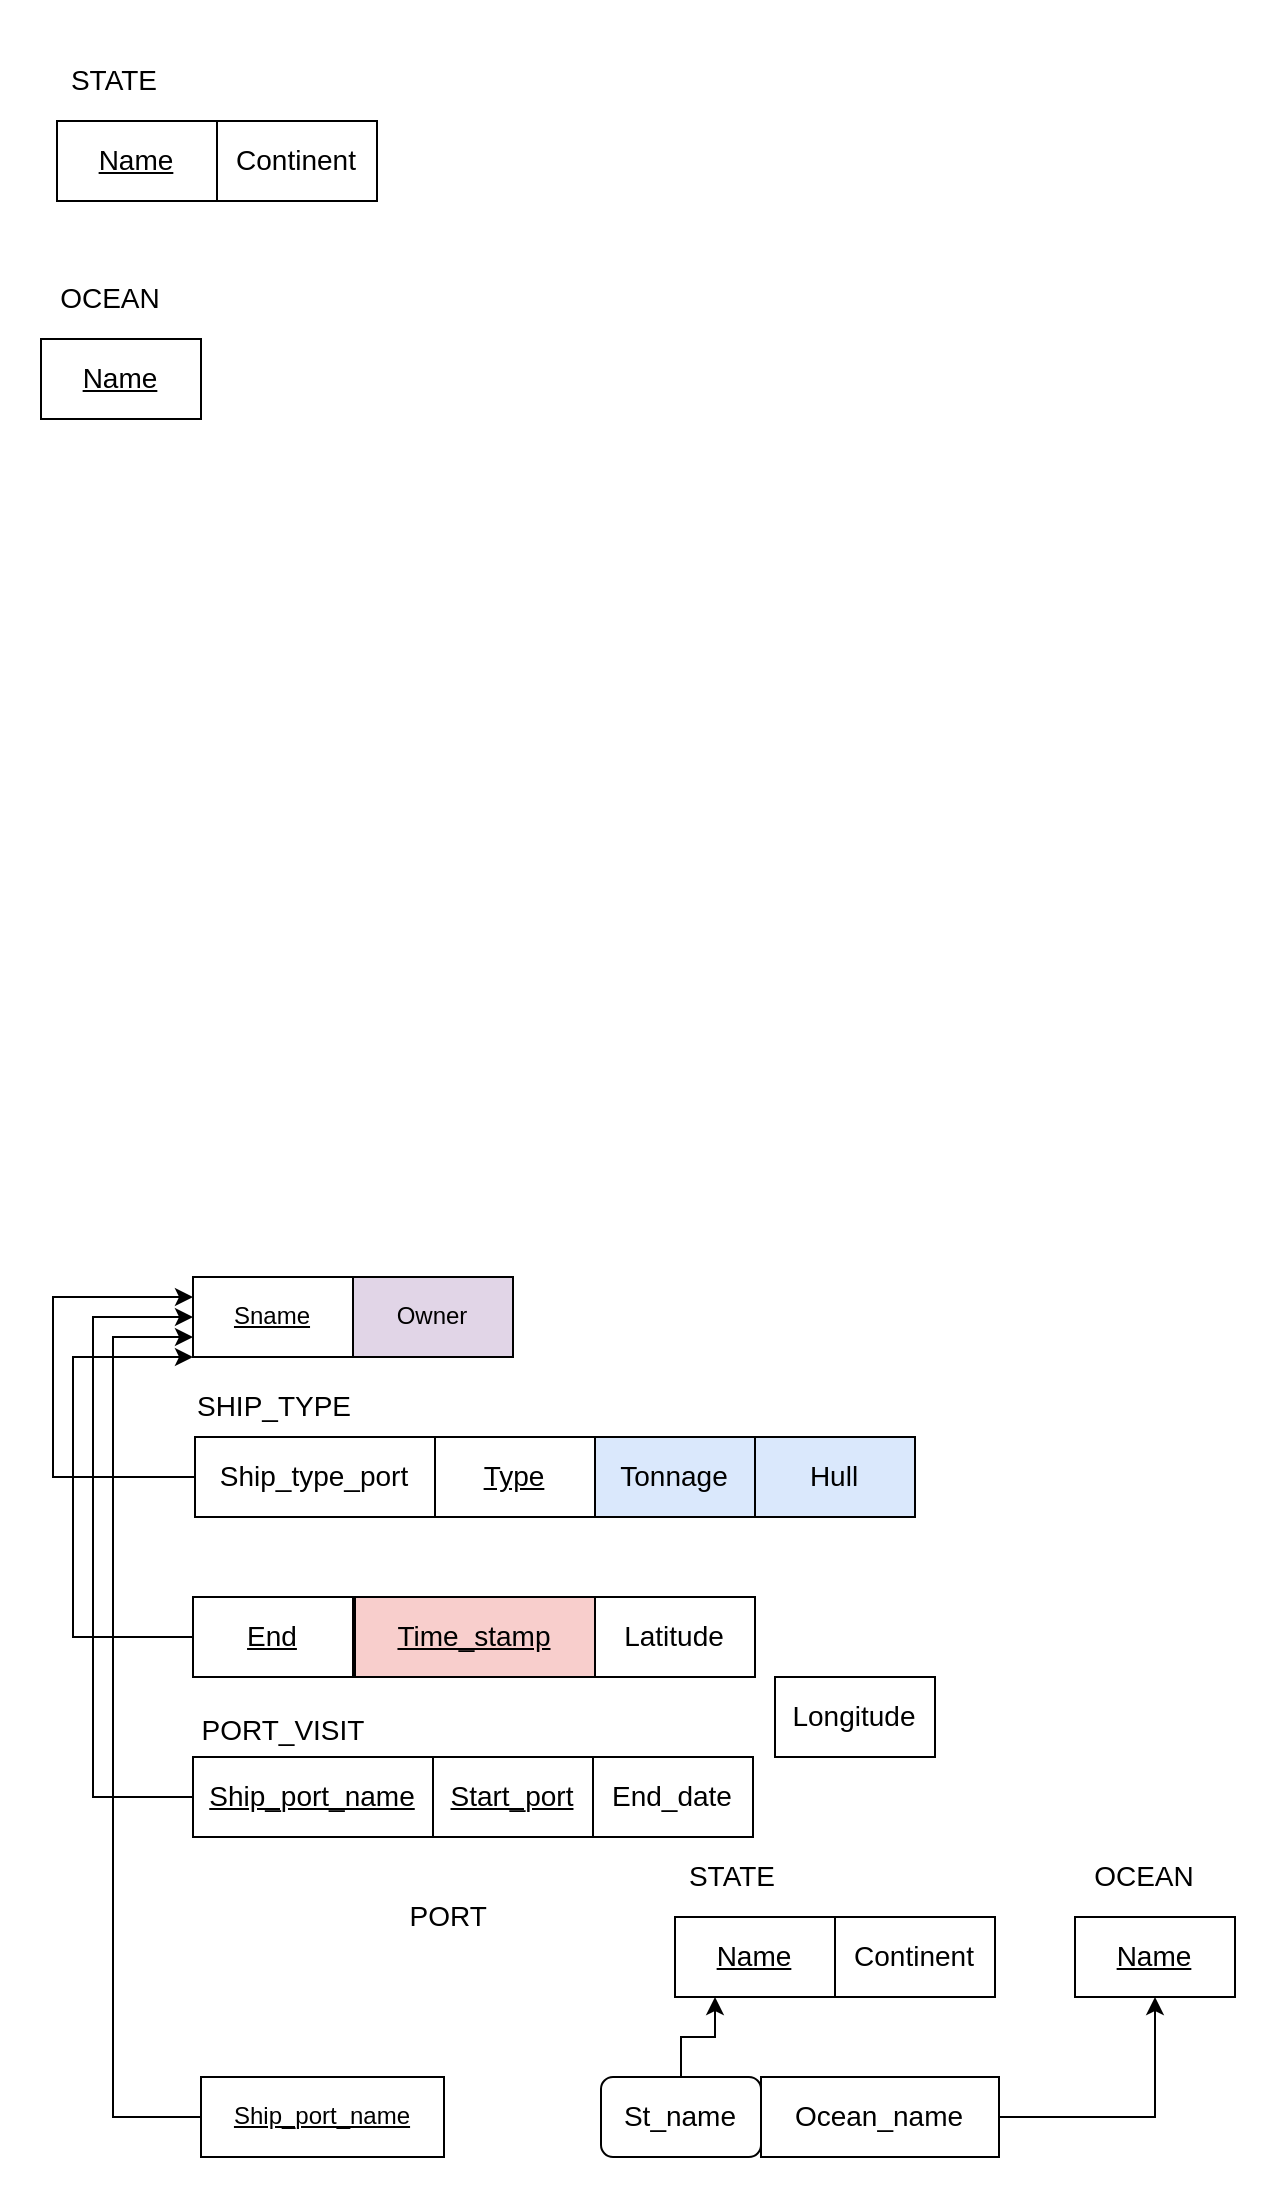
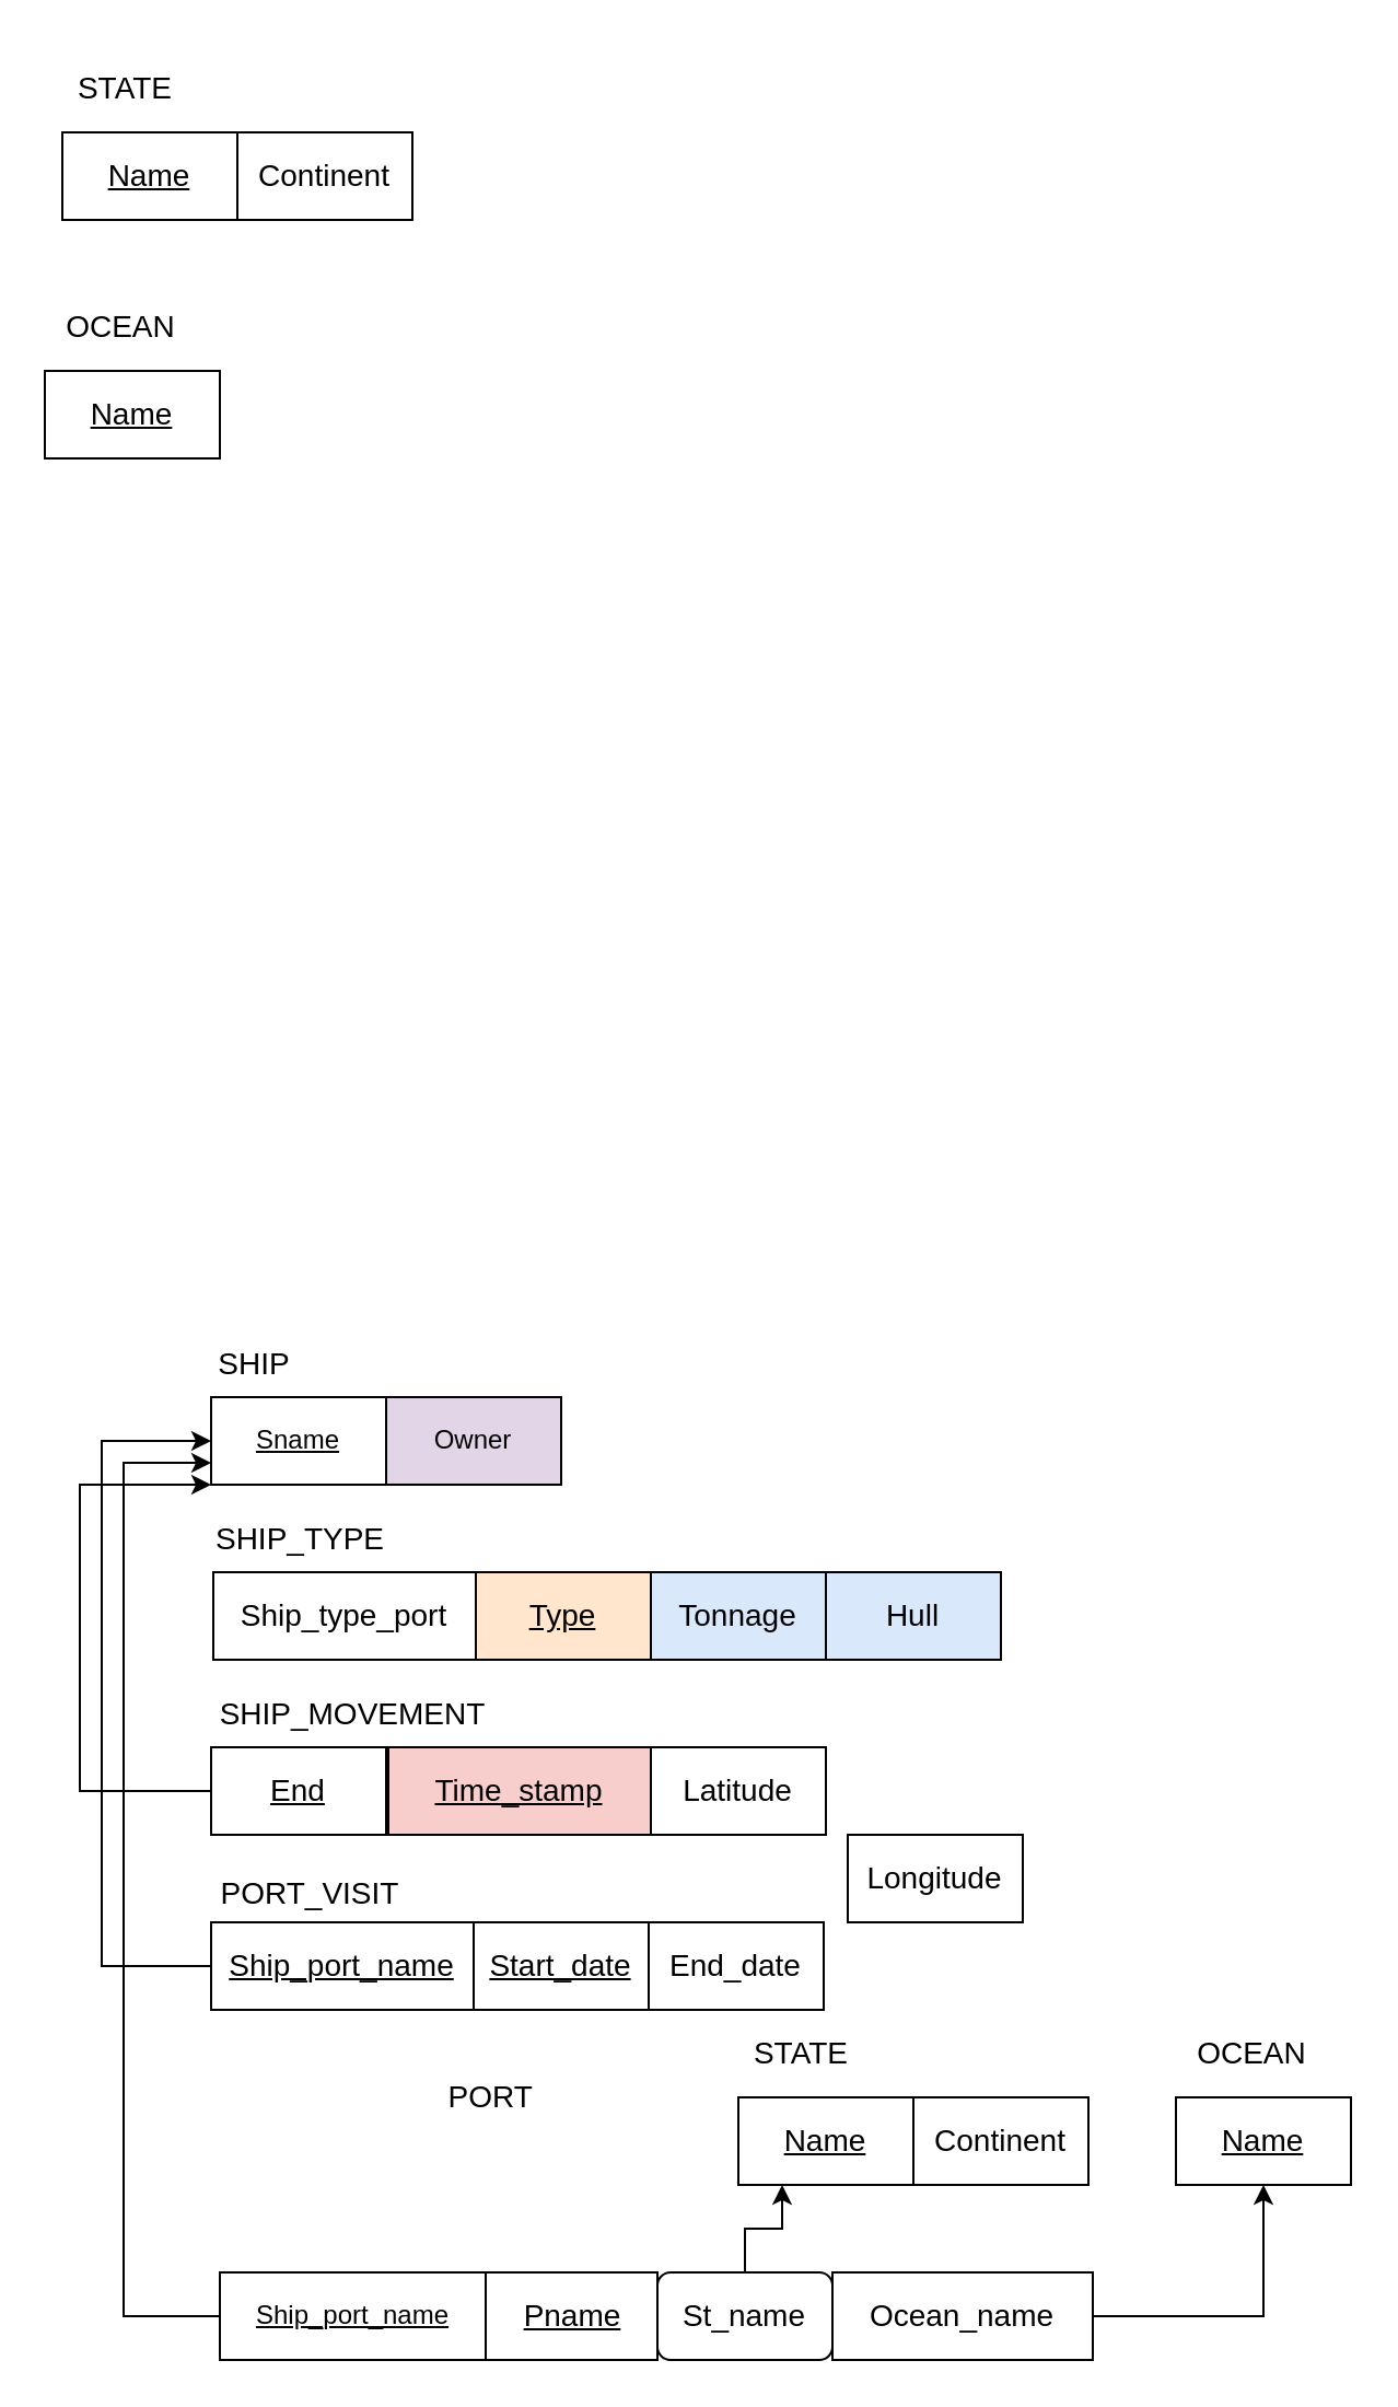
  <mxCell id="0" />
  <mxCell id="1" parent="0" />
+ <mxCell id="2" value="&lt;span style=&quot;font-size: 14px;&quot;&gt;SHIP&lt;br&gt;&lt;/span&gt;" style="text;html=1;strokeColor=none;fillColor=none;align=center;verticalAlign=middle;whiteSpace=wrap;rounded=0;" parent="1" vertex="1"><mxGeometry x="86" y="608" width="60" height="30" as="geometry" /></mxCell>
  <mxCell id="3" value="&lt;u&gt;Sname&lt;/u&gt;" style="rounded=0;whiteSpace=wrap;html=1;" parent="1" vertex="1"><mxGeometry x="96" y="638" width="80" height="40" as="geometry" /></mxCell>
  <mxCell id="4" value="Owner" style="rounded=0;whiteSpace=wrap;html=1;fillColor=#e1d5e7;" parent="1" vertex="1"><mxGeometry x="176" y="638" width="80" height="40" as="geometry" /></mxCell>
  <mxCell id="5" value="SHIP_TYPE" style="text;html=1;strokeColor=none;fillColor=none;align=center;verticalAlign=middle;whiteSpace=wrap;rounded=0;fontSize=14;" parent="1" vertex="1"><mxGeometry x="97" y="688" width="80" height="30" as="geometry" /></mxCell>
- <mxCell id="6" value="&lt;u&gt;Type&lt;/u&gt;" style="rounded=0;whiteSpace=wrap;html=1;fontSize=14;" parent="1" vertex="1"><mxGeometry x="217" y="718" width="80" height="40" as="geometry" /></mxCell>
+ <mxCell id="6" value="&lt;u&gt;Type&lt;/u&gt;" style="rounded=0;whiteSpace=wrap;html=1;fontSize=14;fillColor=#ffe6cc;" parent="1" vertex="1"><mxGeometry x="217" y="718" width="80" height="40" as="geometry" /></mxCell>
  <mxCell id="7" value="Tonnage" style="rounded=0;whiteSpace=wrap;html=1;fontSize=14;fillColor=#dae8fc;" parent="1" vertex="1"><mxGeometry x="297" y="718" width="80" height="40" as="geometry" /></mxCell>
  <mxCell id="8" value="Hull" style="rounded=0;whiteSpace=wrap;html=1;fontSize=14;fillColor=#dae8fc;" parent="1" vertex="1"><mxGeometry x="377" y="718" width="80" height="40" as="geometry" /></mxCell>
  <mxCell id="9" value="STATE" style="text;html=1;strokeColor=none;fillColor=none;align=center;verticalAlign=middle;whiteSpace=wrap;rounded=0;fontSize=14;" parent="1" vertex="1"><mxGeometry x="337" y="918" width="58" height="40" as="geometry" /></mxCell>
  <mxCell id="10" value="&lt;u&gt;Name&lt;/u&gt;" style="rounded=0;whiteSpace=wrap;html=1;fontSize=14;" parent="1" vertex="1"><mxGeometry x="337" y="958" width="80" height="40" as="geometry" /></mxCell>
  <mxCell id="11" value="Continent" style="rounded=0;whiteSpace=wrap;html=1;fontSize=14;" parent="1" vertex="1"><mxGeometry x="417" y="958" width="80" height="40" as="geometry" /></mxCell>
  <mxCell id="12" value="OCEAN" style="text;html=1;strokeColor=none;fillColor=none;align=center;verticalAlign=middle;whiteSpace=wrap;rounded=0;fontSize=14;" parent="1" vertex="1"><mxGeometry x="537" y="918" width="70" height="40" as="geometry" /></mxCell>
  <mxCell id="13" value="&lt;u&gt;Name&lt;/u&gt;" style="rounded=0;whiteSpace=wrap;html=1;fontSize=14;" parent="1" vertex="1"><mxGeometry x="537" y="958" width="80" height="40" as="geometry" /></mxCell>
+ <mxCell id="14" value="SHIP_MOVEMENT" style="text;html=1;strokeColor=none;fillColor=none;align=center;verticalAlign=middle;whiteSpace=wrap;rounded=0;fontSize=14;" parent="1" vertex="1"><mxGeometry x="96" y="768" width="130" height="30" as="geometry" /></mxCell>
  <mxCell id="15" value="Latitude" style="rounded=0;whiteSpace=wrap;html=1;fontSize=14;" parent="1" vertex="1"><mxGeometry x="297" y="798" width="80" height="40" as="geometry" /></mxCell>
  <mxCell id="16" value="Longitude" style="rounded=0;whiteSpace=wrap;html=1;fontSize=14;" parent="1" vertex="1"><mxGeometry x="387" y="838" width="80" height="40" as="geometry" /></mxCell>
  <mxCell id="17" style="edgeStyle=orthogonalEdgeStyle;rounded=0;orthogonalLoop=1;jettySize=auto;html=1;fontSize=14;" parent="1" source="18" edge="1"><mxGeometry relative="1" as="geometry"><mxPoint x="96" y="678" as="targetPoint" /><Array as="points"><mxPoint x="36" y="818" /><mxPoint x="36" y="678" /></Array></mxGeometry></mxCell>
  <mxCell id="18" value="&lt;u&gt;End&lt;/u&gt;" style="rounded=0;whiteSpace=wrap;html=1;fontSize=14;" parent="1" vertex="1"><mxGeometry x="96" y="798" width="80" height="40" as="geometry" /></mxCell>
  <mxCell id="19" value="PORT_VISIT" style="text;html=1;strokeColor=none;fillColor=none;align=center;verticalAlign=middle;whiteSpace=wrap;rounded=0;fontSize=14;" parent="1" vertex="1"><mxGeometry x="96" y="850" width="91" height="30" as="geometry" /></mxCell>
  <mxCell id="20" value="&lt;u&gt;Time_stamp&lt;/u&gt;" style="rounded=0;whiteSpace=wrap;html=1;fontSize=14;fillColor=#f8cecc;" parent="1" vertex="1"><mxGeometry x="177" y="798" width="120" height="40" as="geometry" /></mxCell>
- <mxCell id="21" value="&lt;u&gt;Start_port&lt;/u&gt;" style="rounded=0;whiteSpace=wrap;html=1;fontSize=14;" parent="1" vertex="1"><mxGeometry x="216" y="878" width="80" height="40" as="geometry" /></mxCell>
+ <mxCell id="21" value="&lt;u&gt;Start_date&lt;/u&gt;" style="rounded=0;whiteSpace=wrap;html=1;fontSize=14;" parent="1" vertex="1"><mxGeometry x="216" y="878" width="80" height="40" as="geometry" /></mxCell>
  <mxCell id="22" value="End_date" style="rounded=0;whiteSpace=wrap;html=1;fontSize=14;" parent="1" vertex="1"><mxGeometry x="296" y="878" width="80" height="40" as="geometry" /></mxCell>
  <mxCell id="23" style="edgeStyle=orthogonalEdgeStyle;rounded=0;orthogonalLoop=1;jettySize=auto;html=1;fontSize=14;" parent="1" source="24" target="3" edge="1"><mxGeometry relative="1" as="geometry"><Array as="points"><mxPoint x="46" y="898" /><mxPoint x="46" y="658" /></Array></mxGeometry></mxCell>
  <mxCell id="24" value="&lt;u&gt;Ship_port_name&lt;/u&gt;" style="rounded=0;whiteSpace=wrap;html=1;fontSize=14;" parent="1" vertex="1"><mxGeometry x="96" y="878" width="120" height="40" as="geometry" /></mxCell>
  <mxCell id="25" value="PORT&amp;nbsp;" style="text;html=1;strokeColor=none;fillColor=none;align=center;verticalAlign=middle;whiteSpace=wrap;rounded=0;fontSize=14;" parent="1" vertex="1"><mxGeometry x="195" y="938" width="62" height="40" as="geometry" /></mxCell>
+ <mxCell id="26" value="&lt;u&gt;Pname&lt;/u&gt;" style="rounded=0;whiteSpace=wrap;html=1;fontSize=14;" parent="1" vertex="1"><mxGeometry x="221.5" y="1038" width="78.5" height="40" as="geometry" /></mxCell>
  <mxCell id="27" style="edgeStyle=orthogonalEdgeStyle;rounded=0;orthogonalLoop=1;jettySize=auto;html=1;entryX=0;entryY=0.75;entryDx=0;entryDy=0;fontSize=14;" parent="1" source="28" target="3" edge="1"><mxGeometry relative="1" as="geometry"><Array as="points"><mxPoint x="56" y="1058" /><mxPoint x="56" y="668" /></Array></mxGeometry></mxCell>
  <mxCell id="28" value="&lt;u&gt;Ship_port_name&lt;/u&gt;" style="rounded=0;whiteSpace=wrap;html=1;" parent="1" vertex="1"><mxGeometry x="100" y="1038" width="121.5" height="40" as="geometry" /></mxCell>
- <mxCell id="29" style="edgeStyle=orthogonalEdgeStyle;rounded=0;orthogonalLoop=1;jettySize=auto;html=1;fontSize=14;" parent="1" source="30" target="3" edge="1"><mxGeometry relative="1" as="geometry"><Array as="points"><mxPoint x="26" y="738" /><mxPoint x="26" y="648" /></Array></mxGeometry></mxCell>
  <mxCell id="30" value="Ship_type_port" style="rounded=0;whiteSpace=wrap;html=1;fontSize=14;" parent="1" vertex="1"><mxGeometry x="97" y="718" width="120" height="40" as="geometry" /></mxCell>
  <mxCell id="31" style="edgeStyle=orthogonalEdgeStyle;rounded=0;orthogonalLoop=1;jettySize=auto;html=1;entryX=0.5;entryY=1;entryDx=0;entryDy=0;fontSize=14;" parent="1" source="32" target="13" edge="1"><mxGeometry relative="1" as="geometry" /></mxCell>
  <mxCell id="32" value="Ocean_name" style="rounded=0;whiteSpace=wrap;html=1;fontSize=14;" parent="1" vertex="1"><mxGeometry x="380" y="1038" width="119" height="40" as="geometry" /></mxCell>
  <mxCell id="33" style="edgeStyle=orthogonalEdgeStyle;rounded=0;orthogonalLoop=1;jettySize=auto;html=1;entryX=0.25;entryY=1;entryDx=0;entryDy=0;fontSize=14;" parent="1" source="34" target="10" edge="1"><mxGeometry relative="1" as="geometry" /></mxCell>
  <mxCell id="34" value="St_name" style="whiteSpace=wrap;html=1;fontSize=14;rounded=1;" parent="1" vertex="1"><mxGeometry x="300" y="1038" width="80" height="40" as="geometry" /></mxCell>
  <mxCell id="35" value="STATE" style="text;html=1;strokeColor=none;fillColor=none;align=center;verticalAlign=middle;whiteSpace=wrap;rounded=0;fontSize=14;" parent="1" vertex="1"><mxGeometry x="28" y="20" width="58" height="40" as="geometry" /></mxCell>
  <mxCell id="36" value="&lt;u&gt;Name&lt;/u&gt;" style="rounded=0;whiteSpace=wrap;html=1;fontSize=14;" parent="1" vertex="1"><mxGeometry x="28" y="60" width="80" height="40" as="geometry" /></mxCell>
  <mxCell id="37" value="Continent" style="rounded=0;whiteSpace=wrap;html=1;fontSize=14;" parent="1" vertex="1"><mxGeometry x="108" y="60" width="80" height="40" as="geometry" /></mxCell>
  <mxCell id="38" value="OCEAN" style="text;html=1;strokeColor=none;fillColor=none;align=center;verticalAlign=middle;whiteSpace=wrap;rounded=0;fontSize=14;" parent="1" vertex="1"><mxGeometry x="20" y="129" width="70" height="40" as="geometry" /></mxCell>
  <mxCell id="39" value="&lt;u&gt;Name&lt;/u&gt;" style="rounded=0;whiteSpace=wrap;html=1;fontSize=14;" parent="1" vertex="1"><mxGeometry x="20" y="169" width="80" height="40" as="geometry" /></mxCell>
